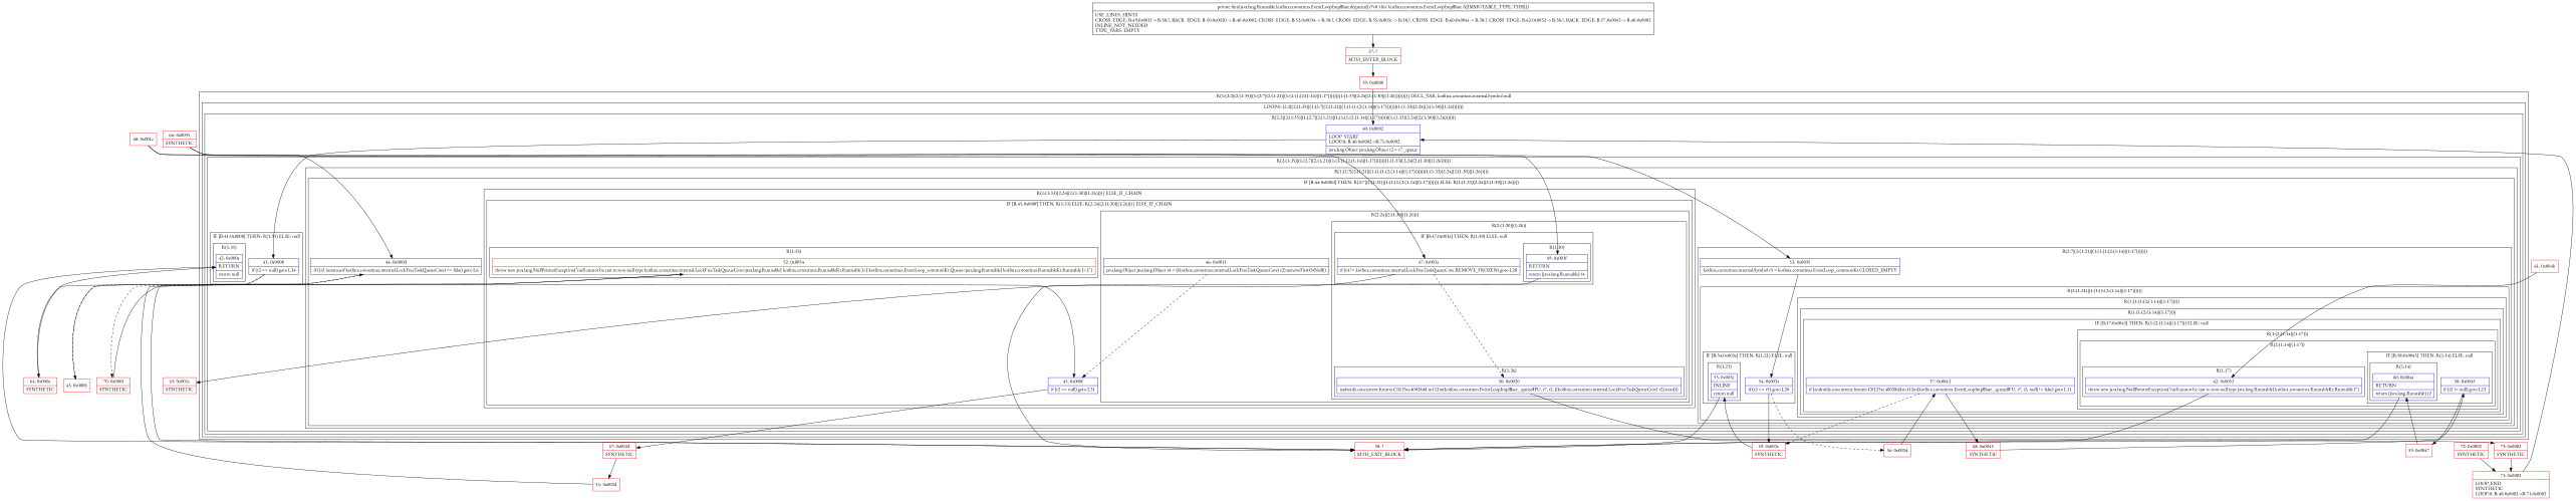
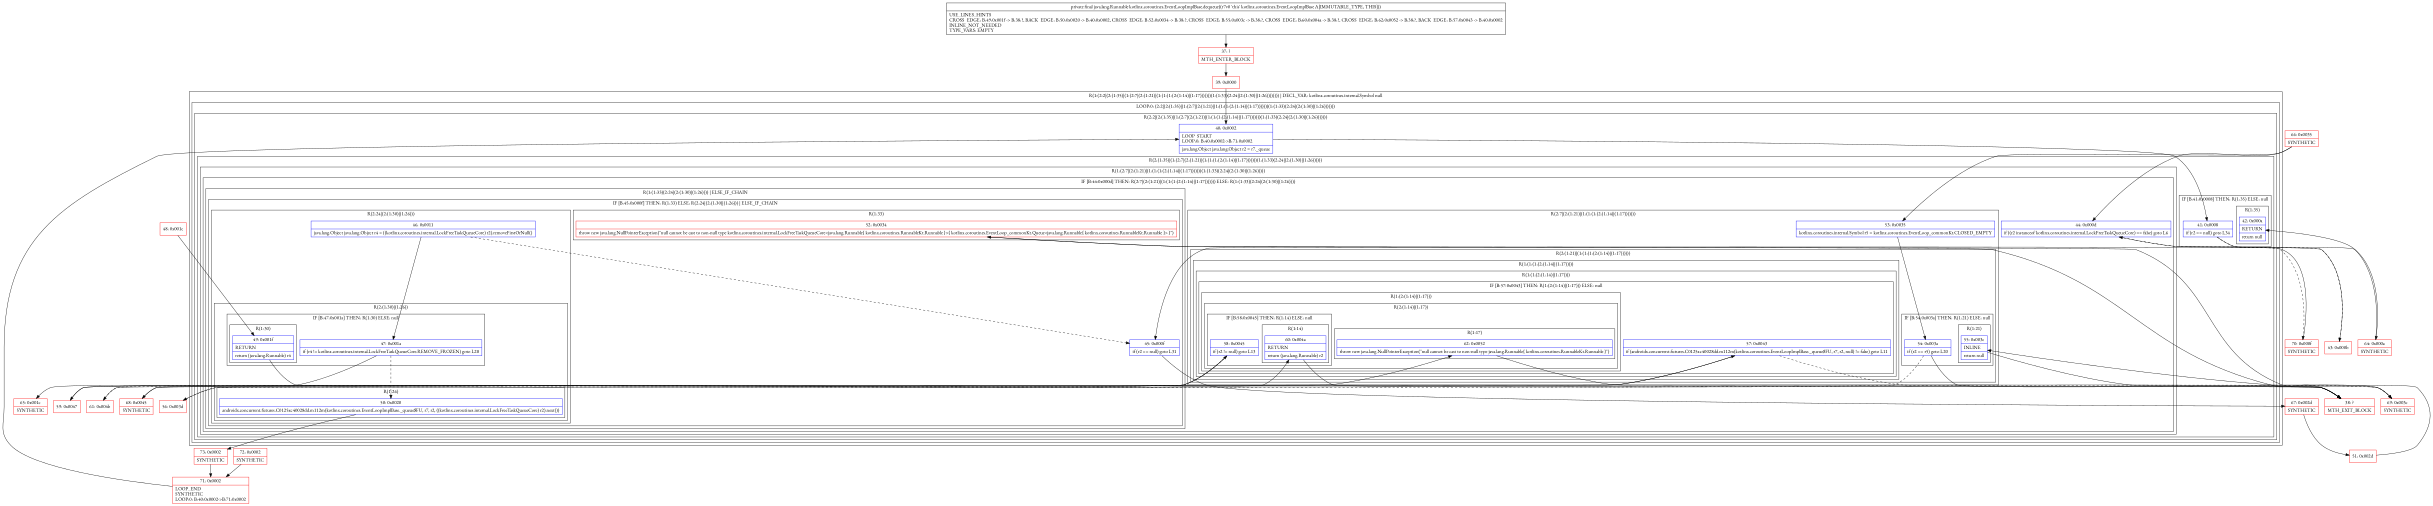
  digraph {
    fontname="EB Garamond"
    node [color=red fontname="EB Garamond" shape=record]
    edge [fontname="EB Garamond"]
    n1 [color=blue label="{42\:\ 0x000a|RETURN\l|return null\l}"]
    n2 [color=blue label="{41\:\ 0x0008|if (r2 == null) goto L34\l}"]
    n3 [color=blue label="{55\:\ 0x003c|INLINE\l|return null\l}"]
    n4 [color=blue label="{54\:\ 0x003a|if (r2 == r5) goto L20\l}"]
    n5 [color=blue label="{60\:\ 0x004a|RETURN\l|return (java.lang.Runnable) r2\l}"]
    n6 [color=blue label="{58\:\ 0x0045|if (r2 != null) goto L13\l}"]
    n7 [color=blue label="{62\:\ 0x0052|throw new java.lang.NullPointerException(\"null cannot be cast to non\-null type java.lang.Runnable\{ kotlinx.coroutines.RunnableKt.Runnable \}\")\l}"]
    n8 [color=blue label="{57\:\ 0x0043|if (androidx.concurrent.futures.C0125xc40028dd.m112m(kotlinx.coroutines.EventLoopImplBase._queue$FU, r7, r2, null) != false) goto L11\l}"]
    n9 [color=blue label="{53\:\ 0x0035|kotlinx.coroutines.internal.Symbol r5 = kotlinx.coroutines.EventLoop_commonKt.CLOSED_EMPTY\l}"]
    n10 [label="{52\:\ 0x0034|throw new java.lang.NullPointerException(\"null cannot be cast to non\-null type kotlinx.coroutines.internal.LockFreeTaskQueueCore\<java.lang.Runnable\{ kotlinx.coroutines.RunnableKt.Runnable \}\>\{ kotlinx.coroutines.EventLoop_commonKt.Queue\<java.lang.Runnable\{ kotlinx.coroutines.RunnableKt.Runnable \}\> \}\")\l}"]
    n11 [color=blue label="{49\:\ 0x001f|RETURN\l|return (java.lang.Runnable) r4\l}"]
    n12 [color=blue label="{47\:\ 0x001a|if (r4 != kotlinx.coroutines.internal.LockFreeTaskQueueCore.REMOVE_FROZEN) goto L28\l}"]
    n13 [color=blue label="{50\:\ 0x0020|androidx.concurrent.futures.C0125xc40028dd.m112m(kotlinx.coroutines.EventLoopImplBase._queue$FU, r7, r2, ((kotlinx.coroutines.internal.LockFreeTaskQueueCore) r2).next())\l}"]
    n14 [color=blue label="{46\:\ 0x0011|java.lang.Object java.lang.Object r4 = ((kotlinx.coroutines.internal.LockFreeTaskQueueCore) r2).removeFirstOrNull()\l}"]
    n15 [color=blue label="{45\:\ 0x000f|if (r2 == null) goto L31\l}"]
    n16 [color=blue label="{44\:\ 0x000d|if ((r2 instanceof kotlinx.coroutines.internal.LockFreeTaskQueueCore) == false) goto L6\l}"]
    n17 [color=blue label="{40\:\ 0x0002|LOOP_START\lLOOP:0: B:40:0x0002\-\>B:71:0x0002\l|java.lang.Object java.lang.Object r2 = r7._queue\l}"]
    n18 [label="{38\:\ ?|MTH_EXIT_BLOCK\l}"]
    n19 [label="{43\:\ 0x000b}"]
    n20 [label="{64\:\ 0x000a|SYNTHETIC\l}"]
    n21 [label="{56\:\ 0x003d}"]
    n22 [label="{69\:\ 0x003c|SYNTHETIC\l}"]
    n23 [label="{59\:\ 0x0047}"]
    n24 [label="{61\:\ 0x004b}"]
    n25 [label="{68\:\ 0x0045|SYNTHETIC\l}"]
    n26 [label="{65\:\ 0x001c|SYNTHETIC\l}"]
    n27 [label="{73\:\ 0x0002|SYNTHETIC\l}"]
    n28 [label="{67\:\ 0x002d|SYNTHETIC\l}"]
    n29 [label="{70\:\ 0x000f|SYNTHETIC\l}"]
    n30 [label="{66\:\ 0x0035|SYNTHETIC\l}"]
    n31 [label="{72\:\ 0x0002|SYNTHETIC\l}"]
    n32 [label="{71\:\ 0x0002|LOOP_END\lSYNTHETIC\lLOOP:0: B:40:0x0002\-\>B:71:0x0002\l}"]
    n33 [label="{51\:\ 0x002d}"]
    n34 [label="{37\:\ ?|MTH_ENTER_BLOCK\l}"]
    n35 [label="{39\:\ 0x0000}"]
    n36 [label="{48\:\ 0x001c}"]
    n37 [label="{private final java.lang.Runnable kotlinx.coroutines.EventLoopImplBase.dequeue((r7v0 'this' kotlinx.coroutines.EventLoopImplBase A[IMMUTABLE_TYPE, THIS]))  | USE_LINES_HINTS\lCROSS_EDGE: B:49:0x001f \-\> B:38:?, BACK_EDGE: B:50:0x0020 \-\> B:40:0x0002, CROSS_EDGE: B:52:0x0034 \-\> B:38:?, CROSS_EDGE: B:55:0x003c \-\> B:38:?, CROSS_EDGE: B:60:0x004a \-\> B:38:?, CROSS_EDGE: B:62:0x0052 \-\> B:38:?, BACK_EDGE: B:57:0x0043 \-\> B:40:0x0002\lINLINE_NOT_NEEDED\lTYPE_VARS: EMPTY\l}" color=""]
    subgraph cluster_1 {
      label="R(1:(2:2|(2:(1:35)|(1:(2:7|(2:(1:21)|(1:(1:(1:(2:(1:14)|(1:17)))))))(1:(1:33)(2:24|(2:(1:30)|(1:26)))))))) | DECL_VAR: kotlinx.coroutines.internal.Symbol null\l"
      subgraph cluster_2 {
        label="LOOP:0: (2:2|(2:(1:35)|(1:(2:7|(2:(1:21)|(1:(1:(1:(2:(1:14)|(1:17)))))))(1:(1:33)(2:24|(2:(1:30)|(1:26)))))))"
        subgraph cluster_3 {
          label="R(2:2|(2:(1:35)|(1:(2:7|(2:(1:21)|(1:(1:(1:(2:(1:14)|(1:17)))))))(1:(1:33)(2:24|(2:(1:30)|(1:26)))))))"
          n17
          subgraph cluster_4 {
            label="R(2:(1:35)|(1:(2:7|(2:(1:21)|(1:(1:(1:(2:(1:14)|(1:17)))))))(1:(1:33)(2:24|(2:(1:30)|(1:26))))))"
            subgraph cluster_5 {
              label="IF [B:41:0x0008] THEN: R(1:35) ELSE: null"
              n2
              subgraph cluster_6 {
                label="R(1:35)"
                n1
              }
            }
            subgraph cluster_7 {
              label="R(1:(2:7|(2:(1:21)|(1:(1:(1:(2:(1:14)|(1:17)))))))(1:(1:33)(2:24|(2:(1:30)|(1:26)))))"
              subgraph cluster_8 {
                label="IF [B:44:0x000d] THEN: R(2:7|(2:(1:21)|(1:(1:(1:(2:(1:14)|(1:17))))))) ELSE: R(1:(1:33)(2:24|(2:(1:30)|(1:26))))"
                n16
                subgraph cluster_9 {
                  label="R(2:7|(2:(1:21)|(1:(1:(1:(2:(1:14)|(1:17)))))))"
                  n9
                  subgraph cluster_10 {
                    label="R(2:(1:21)|(1:(1:(1:(2:(1:14)|(1:17))))))"
                    subgraph cluster_11 {
                      label="IF [B:54:0x003a] THEN: R(1:21) ELSE: null"
                      n4
                      subgraph cluster_12 {
                        label="R(1:21)"
                        n3
                      }
                    }
                    subgraph cluster_13 {
                      label="R(1:(1:(1:(2:(1:14)|(1:17)))))"
                      subgraph cluster_14 {
                        label="R(1:(1:(2:(1:14)|(1:17))))"
                        subgraph cluster_15 {
                          label="IF [B:57:0x0043] THEN: R(1:(2:(1:14)|(1:17))) ELSE: null"
                          n8
                          subgraph cluster_16 {
                            label="R(1:(2:(1:14)|(1:17)))"
                            subgraph cluster_17 {
                              label="R(2:(1:14)|(1:17))"
                              subgraph cluster_18 {
                                label="IF [B:58:0x0045] THEN: R(1:14) ELSE: null"
                                n6
                                subgraph cluster_19 {
                                  label="R(1:14)"
                                  n5
                                }
                              }
                              subgraph cluster_20 {
                                label="R(1:17)"
                                n7
                              }
                            }
                          }
                        }
                      }
                    }
                  }
                }
                subgraph cluster_21 {
                  label="R(1:(1:33)(2:24|(2:(1:30)|(1:26)))) | ELSE_IF_CHAIN\l"
                  subgraph cluster_22 {
                    label="IF [B:45:0x000f] THEN: R(1:33) ELSE: R(2:24|(2:(1:30)|(1:26))) | ELSE_IF_CHAIN\l"
                    n15
                    subgraph cluster_23 {
                      label="R(1:33)"
                      n10
                    }
                    subgraph cluster_24 {
                      label="R(2:24|(2:(1:30)|(1:26)))"
                      n14
                      subgraph cluster_25 {
                        label="R(2:(1:30)|(1:26))"
                        subgraph cluster_26 {
                          label="IF [B:47:0x001a] THEN: R(1:30) ELSE: null"
                          n12
                          subgraph cluster_27 {
                            label="R(1:30)"
                            n11
                          }
                        }
                        subgraph cluster_28 {
                          label="R(1:26)"
                          n13
                        }
                      }
                    }
                  }
                }
              }
            }
          }
        }
      }
    }
-   n1 -> n18
    n2 -> n19 [style=dashed]
    n2 -> n20
    n3 -> n18
    n4 -> n21 [style=dashed]
    n4 -> n22
    n5 -> n18
    n6 -> n23
+   n6 -> n24 [style=dashed]
    n7 -> n18
    n8 -> n22 [style=dashed]
    n8 -> n25
    n9 -> n4
    n10 -> n18
    n11 -> n18
    n12 -> n13 [style=dashed]
    n12 -> n26
    n13 -> n27
-   n36 -> n12
+   n14 -> n12
    n14 -> n15 [style=dashed]
    n15 -> n28
    n16 -> n29 [style=dashed]
    n17 -> n2
    n19 -> n16
    n20 -> n1
    n21 -> n8
    n22 -> n3
    n23 -> n5
    n24 -> n7
    n25 -> n6
    n27 -> n32
    n28 -> n33
    n29 -> n15
    n30 -> n9
    n30 -> n16
    n31 -> n32
    n32 -> n17
    n33 -> n10
    n34 -> n35
    n35 -> n17
    n36 -> n11
    n37 -> n34
  }
